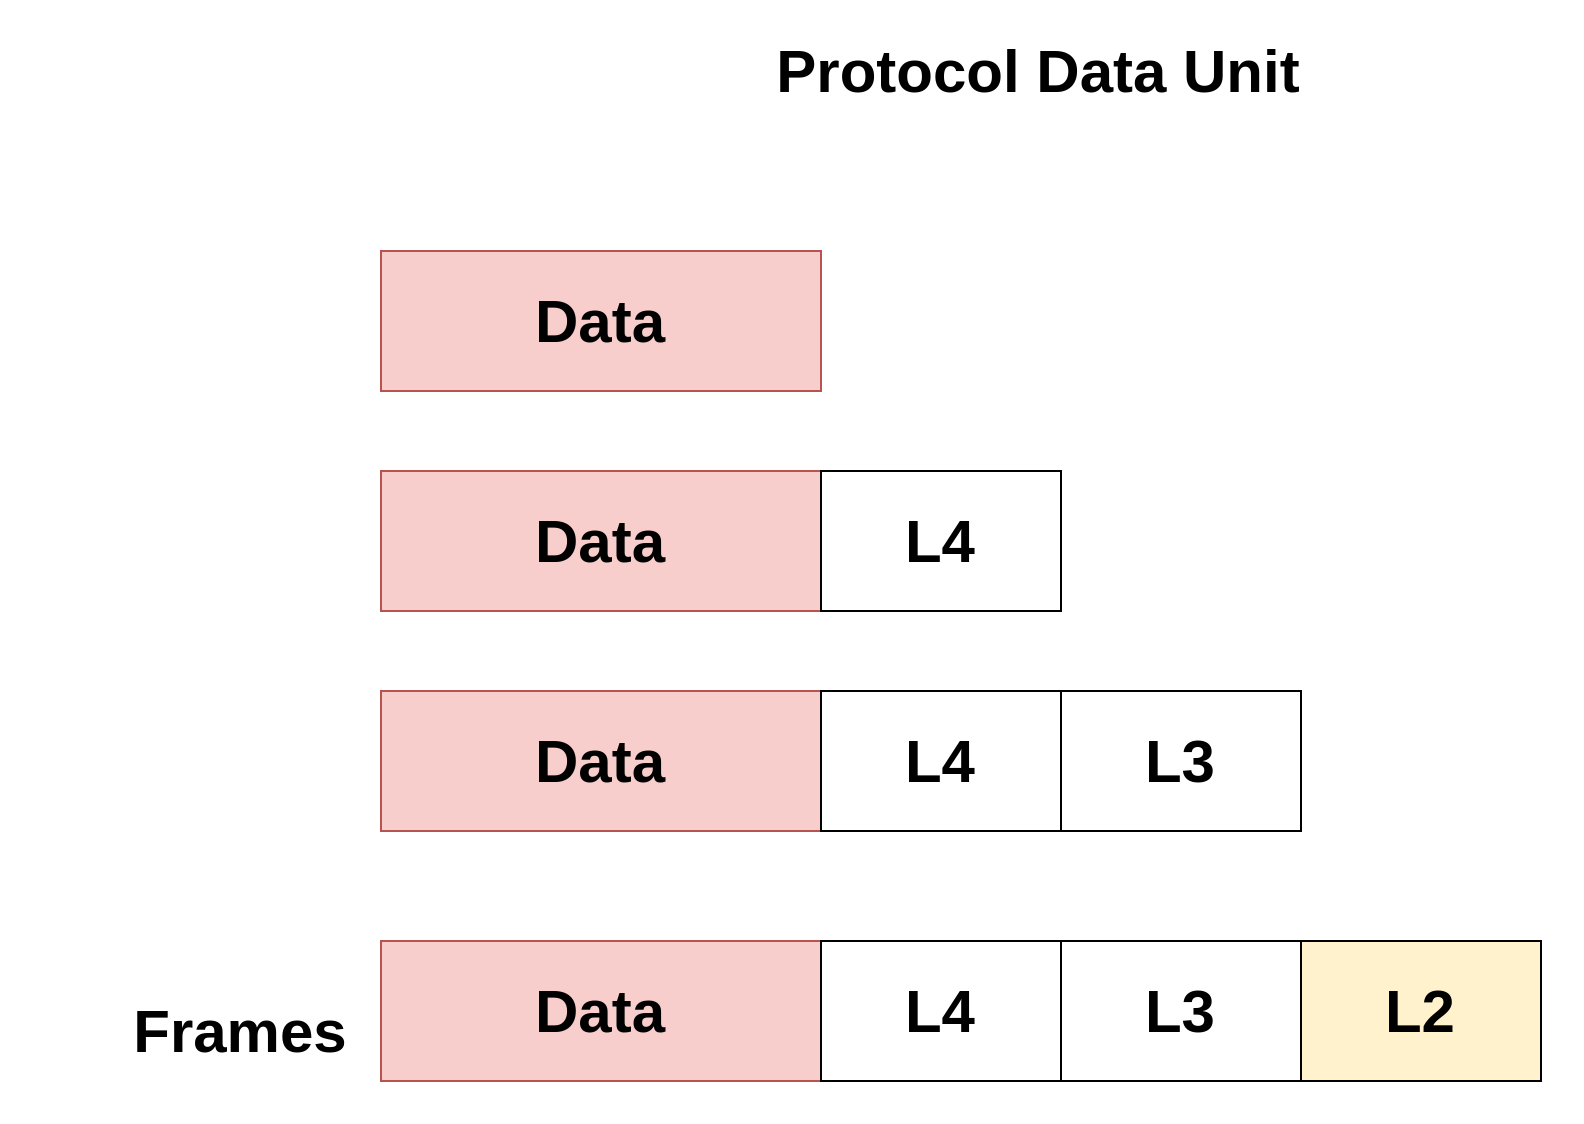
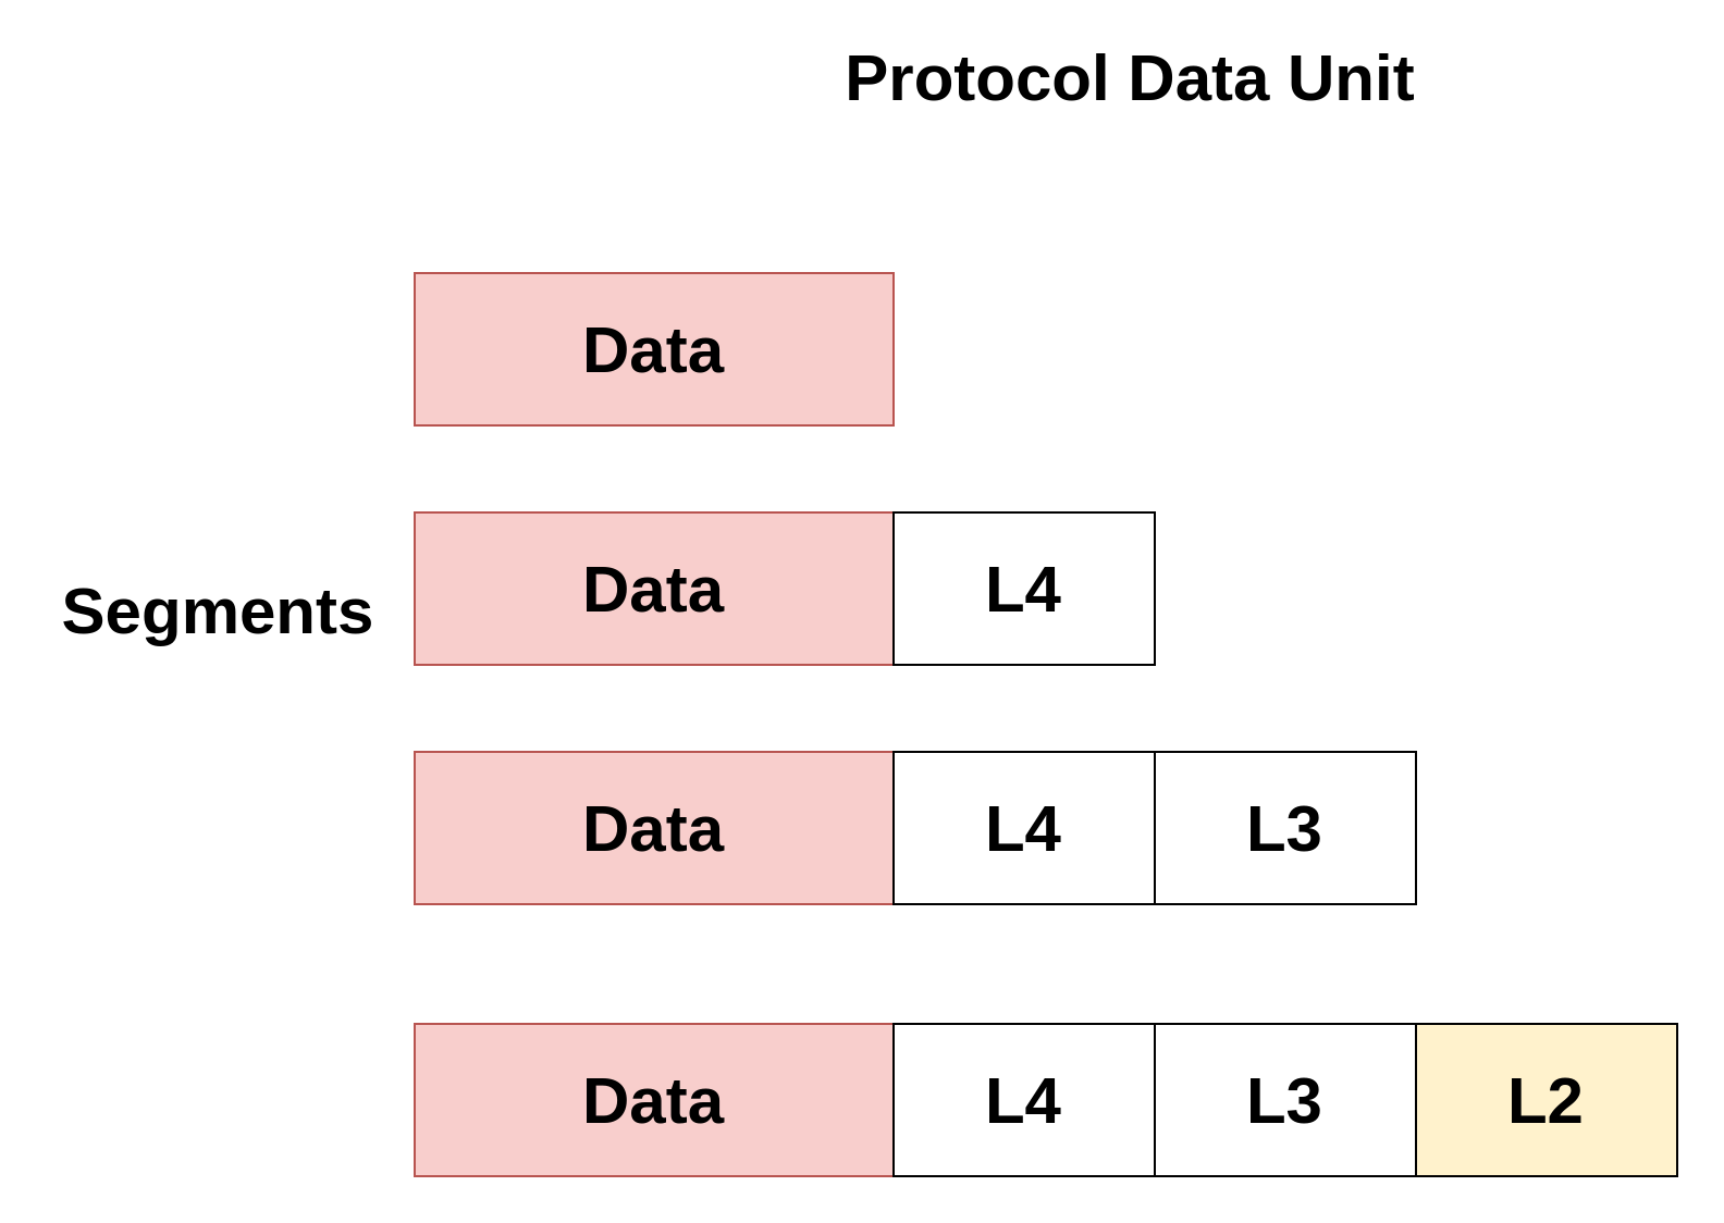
  <mxCell id="0" />
  <mxCell id="1" parent="0" />
  <mxCell id="2" value="&lt;b&gt;&lt;font style=&quot;font-size: 30px;&quot;&gt;Data&lt;/font&gt;&lt;/b&gt;" style="whiteSpace=wrap;html=1;fillColor=#f8cecc;strokeColor=#b85450;" parent="1" vertex="1"><mxGeometry x="190" y="125" width="220" height="70" as="geometry" /></mxCell>
  <mxCell id="3" value="&lt;font size=&quot;1&quot;&gt;&lt;b style=&quot;font-size: 30px;&quot;&gt;Data&lt;/b&gt;&lt;/font&gt;" style="whiteSpace=wrap;html=1;fillColor=#f8cecc;strokeColor=#b85450;" parent="1" vertex="1"><mxGeometry x="190" y="235" width="220" height="70" as="geometry" /></mxCell>
  <mxCell id="4" value="&lt;font size=&quot;1&quot;&gt;&lt;b style=&quot;font-size: 30px;&quot;&gt;Data&lt;/b&gt;&lt;/font&gt;" style="whiteSpace=wrap;html=1;fillColor=#f8cecc;strokeColor=#b85450;" parent="1" vertex="1"><mxGeometry x="190" y="345" width="220" height="70" as="geometry" /></mxCell>
  <mxCell id="5" value="L4" style="whiteSpace=wrap;html=1;fontSize=30;fontStyle=1" parent="1" vertex="1"><mxGeometry x="410" y="235" width="120" height="70" as="geometry" /></mxCell>
  <mxCell id="6" value="L4" style="whiteSpace=wrap;html=1;fontSize=30;fontStyle=1" parent="1" vertex="1"><mxGeometry x="410" y="345" width="120" height="70" as="geometry" /></mxCell>
  <mxCell id="7" value="L3" style="whiteSpace=wrap;html=1;fontSize=30;fontStyle=1" parent="1" vertex="1"><mxGeometry x="530" y="345" width="120" height="70" as="geometry" /></mxCell>
  <mxCell id="8" value="&lt;font size=&quot;1&quot;&gt;&lt;b style=&quot;font-size: 30px;&quot;&gt;Data&lt;/b&gt;&lt;/font&gt;" style="whiteSpace=wrap;html=1;fillColor=#f8cecc;strokeColor=#b85450;" parent="1" vertex="1"><mxGeometry x="190" y="470" width="220" height="70" as="geometry" /></mxCell>
  <mxCell id="9" value="L4" style="whiteSpace=wrap;html=1;fontSize=30;fontStyle=1" parent="1" vertex="1"><mxGeometry x="410" y="470" width="120" height="70" as="geometry" /></mxCell>
  <mxCell id="10" value="L3" style="whiteSpace=wrap;html=1;fontSize=30;fontStyle=1" parent="1" vertex="1"><mxGeometry x="530" y="470" width="120" height="70" as="geometry" /></mxCell>
  <mxCell id="11" value="L2" style="whiteSpace=wrap;html=1;fontSize=30;fontStyle=1;fillColor=#fff2cc;" parent="1" vertex="1"><mxGeometry x="650" y="470" width="120" height="70" as="geometry" /></mxCell>
  <mxCell id="12" value="Protocol Data Unit" style="text;strokeColor=none;align=center;fillColor=none;html=1;verticalAlign=middle;whiteSpace=wrap;rounded=0;fontSize=30;fontStyle=1" parent="1" vertex="1"><mxGeometry x="354" y="20" width="330" height="30" as="geometry" /></mxCell>
- <mxCell id="14" value="Frames" style="text;strokeColor=none;align=center;fillColor=none;html=1;verticalAlign=middle;whiteSpace=wrap;rounded=0;fontSize=30;fontStyle=1" parent="1" vertex="1"><mxGeometry x="60" y="500" width="120" height="30" as="geometry" /></mxCell>
+ <mxCell id="13" value="Segments" style="text;strokeColor=none;align=center;fillColor=none;html=1;verticalAlign=middle;whiteSpace=wrap;rounded=0;fontSize=30;fontStyle=1" parent="1" vertex="1"><mxGeometry x="20" y="265" width="160" height="30" as="geometry" /></mxCell>
